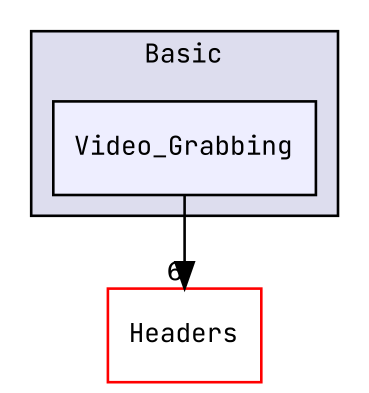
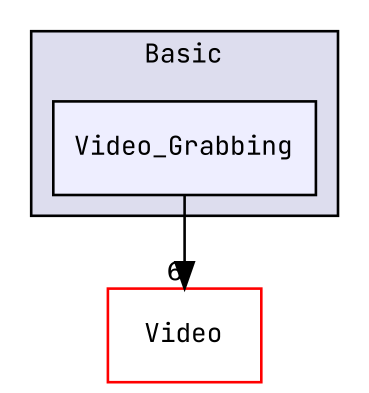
  digraph {
    compound=true
    fontname="JetBrains Mono"
    node [fontname="JetBrains Mono" fontsize=10 shape=box style=filled]
    n1 [fillcolor="#eeeeff" label=Video_Grabbing pencolor=black]
-   n2 [color=red fillcolor=white label=Headers]
+   n2 [color=red fillcolor=white label=Video]
    subgraph cluster_1 {
      bgcolor="#ddddee"
      fontsize=10
      label=Basic
      pencolor=black
      n1
    }
    n1 -> n2 [headlabel=6 labeldistance=1.5 labelfontname=Helvetica labelfontsize=10 fontname="JetBrains Mono"]
  }
